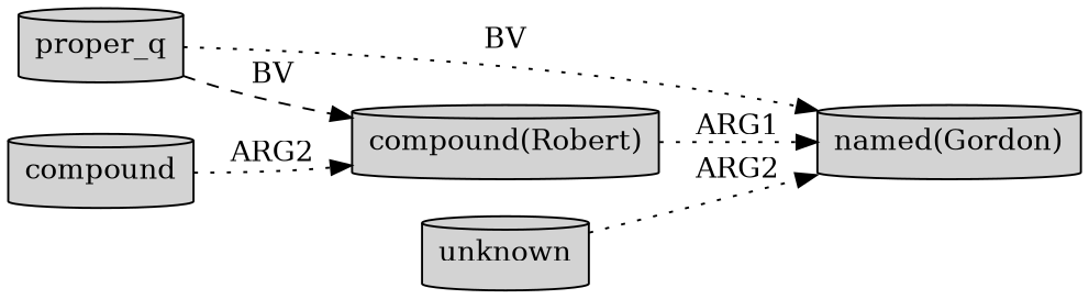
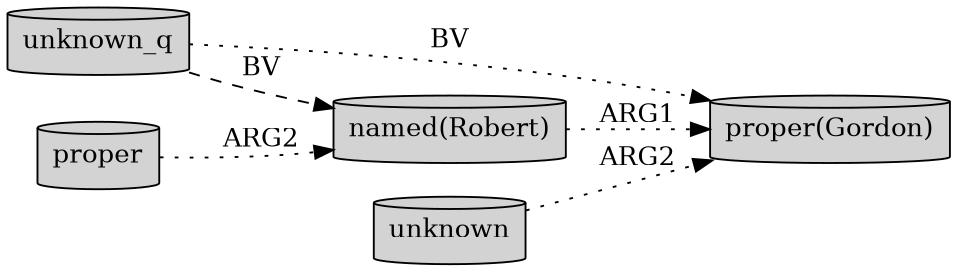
  digraph {
    rankdir=LR
    node [shape=cylinder style=filled]
    edge [style=dotted]
-   proper_q
-   "named(Robert)" [label="compound(Robert)"]
-   "named(Gordon)"
+   proper_q [label=unknown_q]
+   "named(Robert)"
+   "named(Gordon)" [label="proper(Gordon)"]
    unknown
-   compound
+   compound [label=proper]
    proper_q -> "named(Robert)" [label=BV style=dashed]
    proper_q -> "named(Gordon)" [label=BV]
    "named(Robert)" -> "named(Gordon)" [label=ARG1]
    unknown -> "named(Gordon)" [label=ARG2]
    compound -> "named(Robert)" [label=ARG2]
  }
